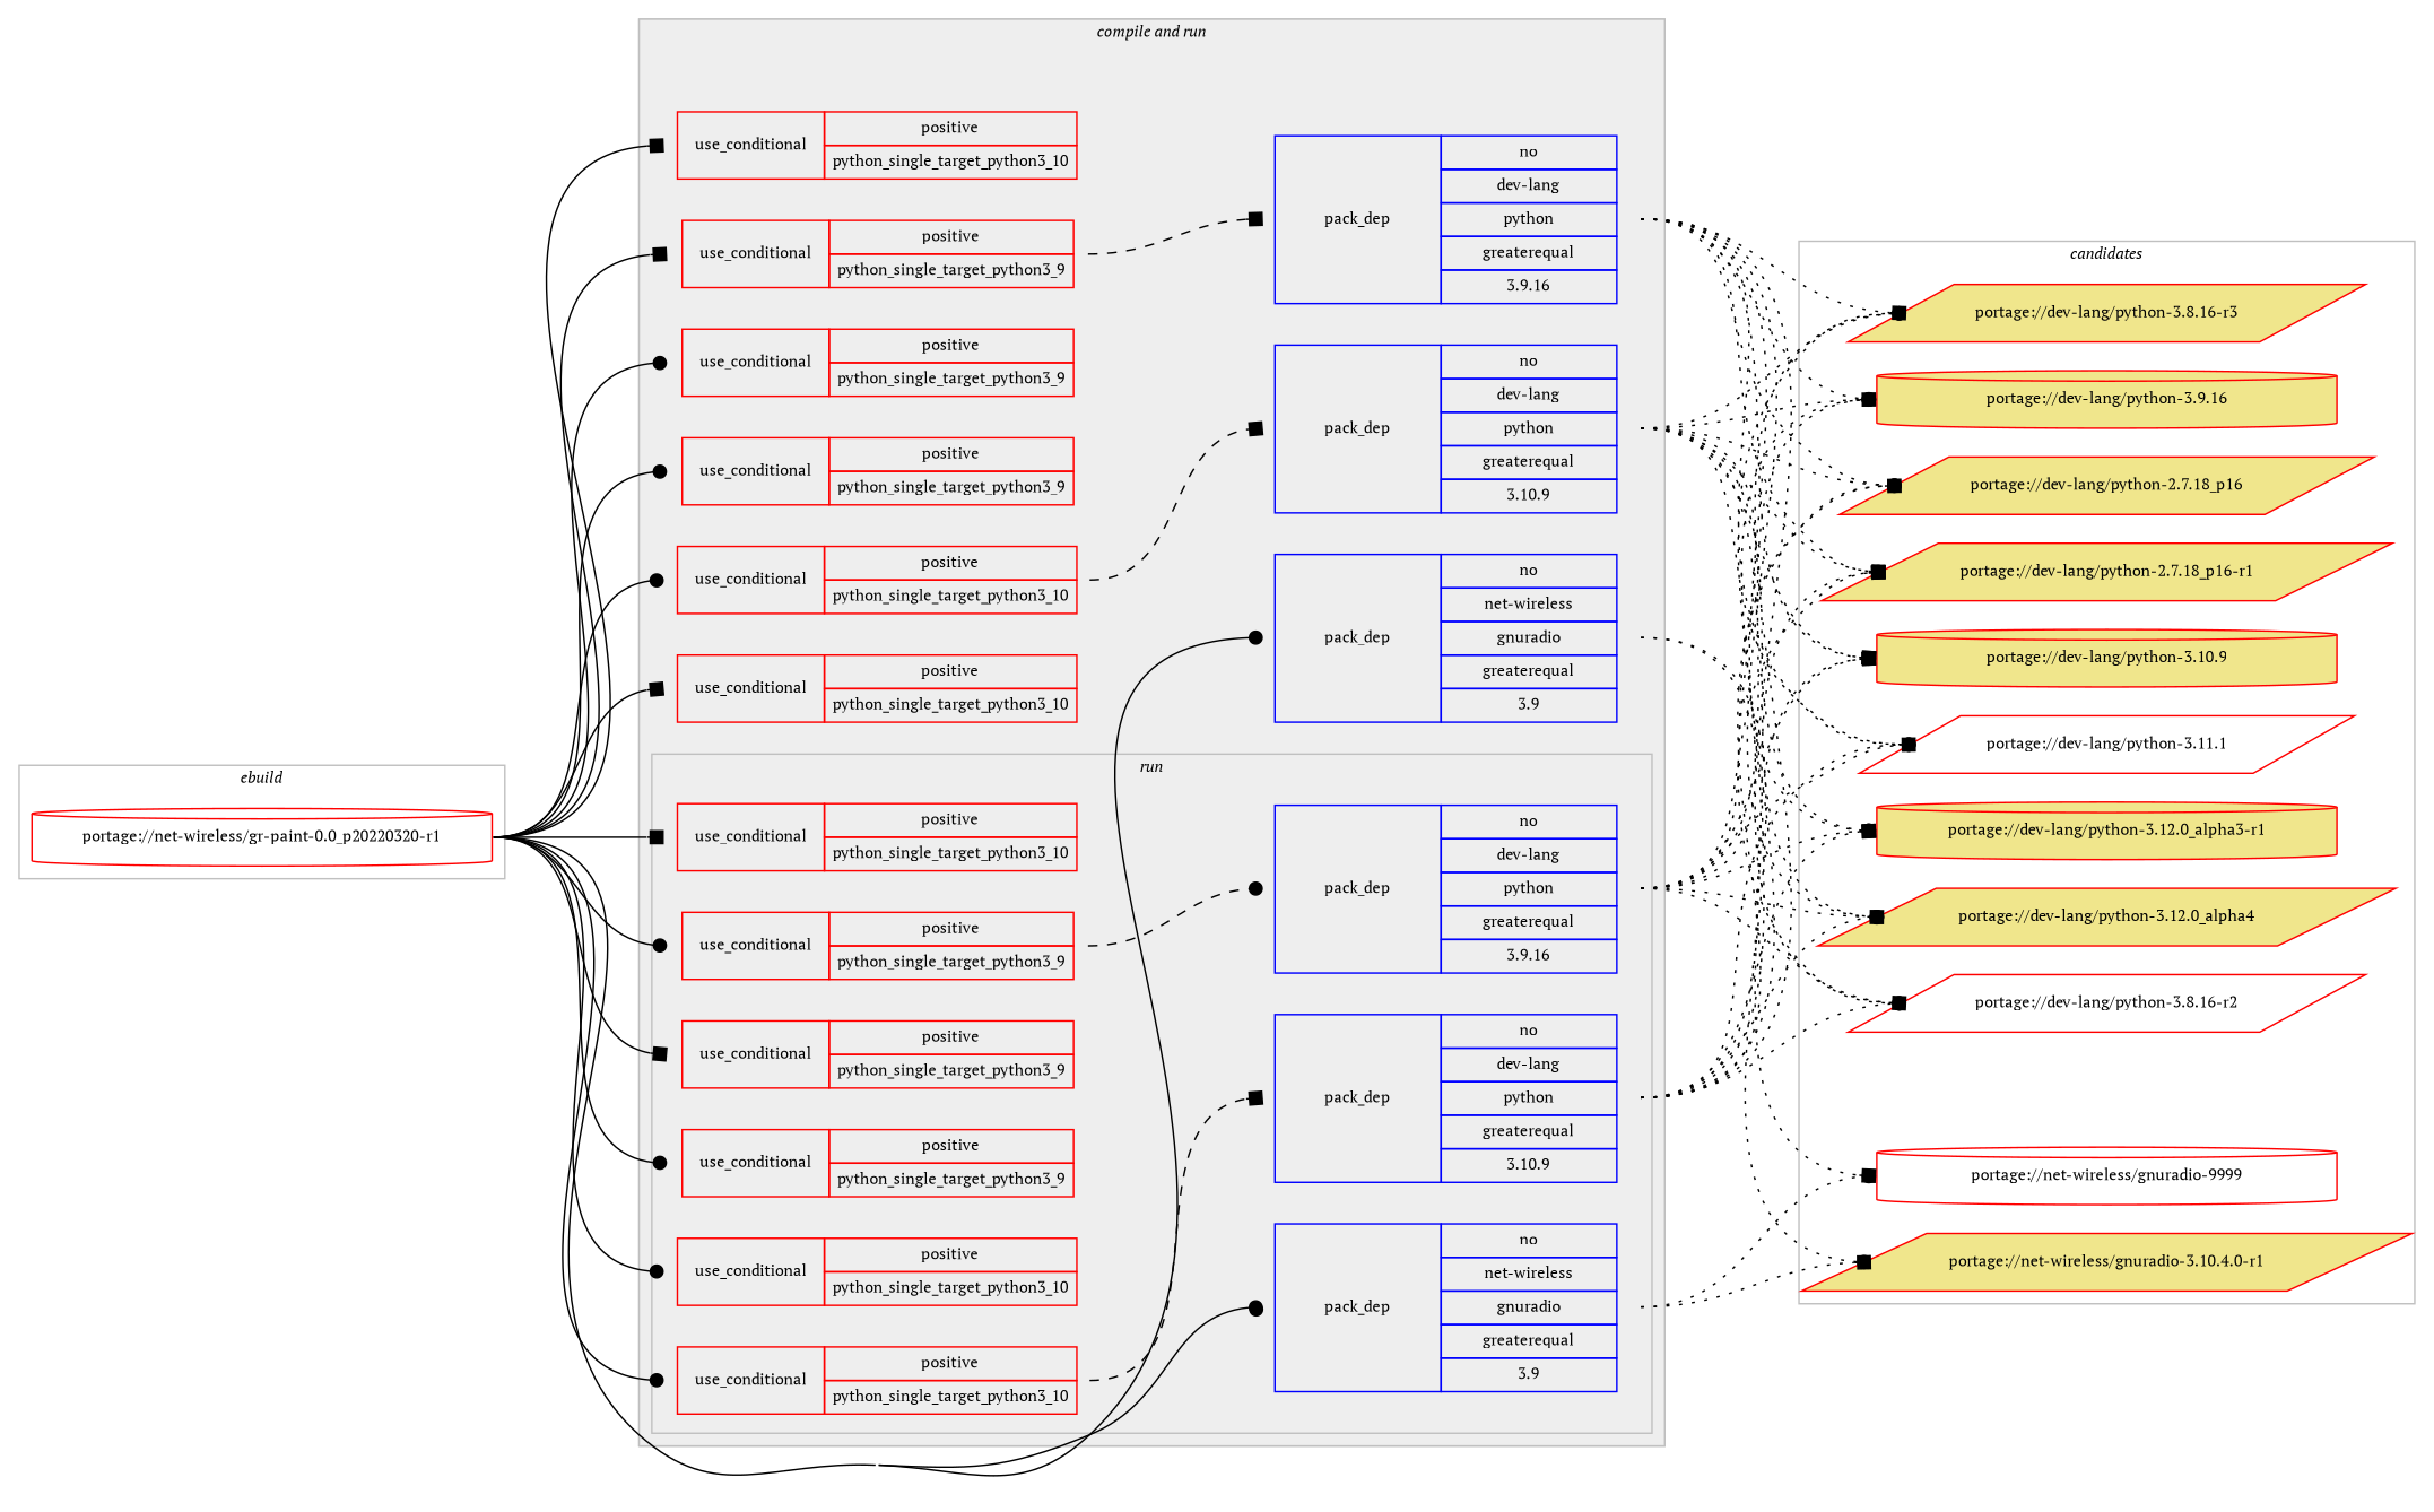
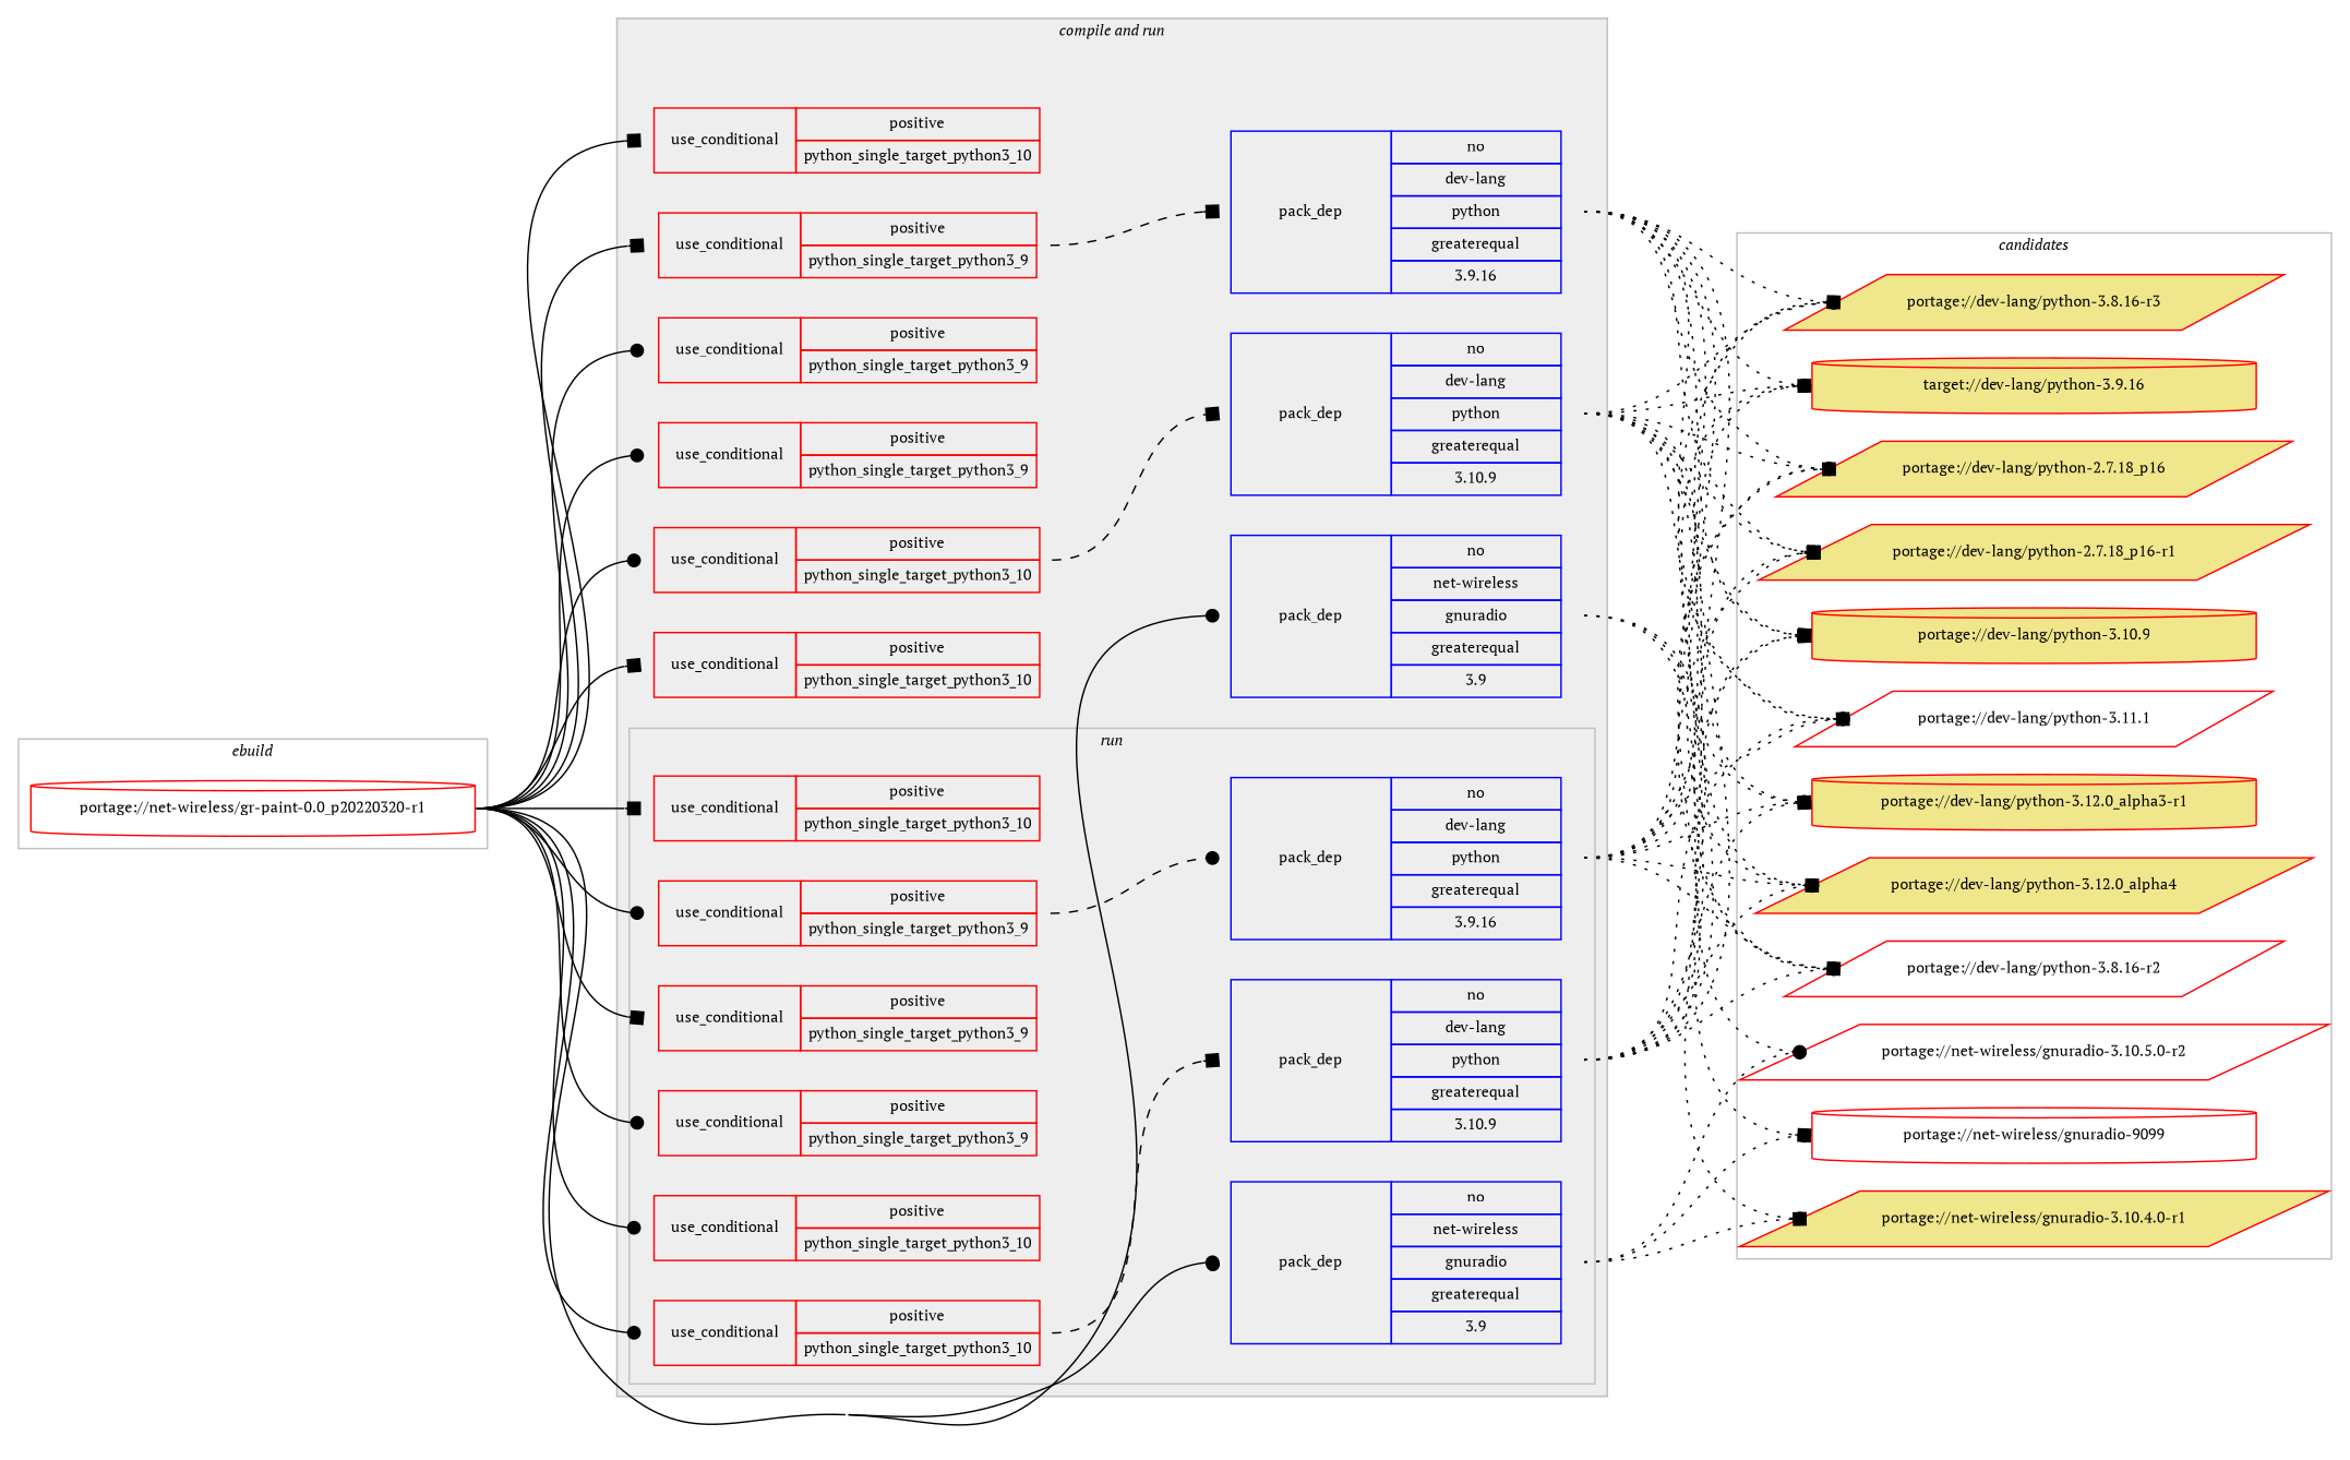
  digraph {
    compound=true
    concentrate=true
    fontname="PT Serif"
    fontsize=10
    newrank=true
    rankdir=LR
    ranksep=1.5
    node [color=red fontname="PT Serif" fontsize=10 shape=none]
    edge [arrowhead=dot fontname="PT Serif" headport=w style=dotted tailport=e weight=100]
    n1 [fillcolor=white label="portage://net-wireless/gr-paint-0.0_p20220320-r1" shape=cylinder style=filled width=4]
    n2 [color=blue label=<<TABLE BORDER="0" CELLBORDER="1" CELLSPACING="0" CELLPADDING="4" WIDTH="220"><TR><TD ROWSPAN="6" CELLPADDING="30">pack_dep</TD></TR><TR><TD WIDTH="110">no</TD></TR><TR><TD>dev-lang</TD></TR><TR><TD>python</TD></TR><TR><TD>greaterequal</TD></TR><TR><TD>3.10.9</TD></TR></TABLE>>]
    n3 [label=<<TABLE BORDER="0" CELLBORDER="1" CELLSPACING="0" CELLPADDING="4"><TR><TD ROWSPAN="3" CELLPADDING="10">use_conditional</TD></TR><TR><TD>positive</TD></TR><TR><TD>python_single_target_python3_10</TD></TR></TABLE>>]
    n4 [label=<<TABLE BORDER="0" CELLBORDER="1" CELLSPACING="0" CELLPADDING="4"><TR><TD ROWSPAN="3" CELLPADDING="10">use_conditional</TD></TR><TR><TD>positive</TD></TR><TR><TD>python_single_target_python3_10</TD></TR></TABLE>>]
    n5 [label=<<TABLE BORDER="0" CELLBORDER="1" CELLSPACING="0" CELLPADDING="4"><TR><TD ROWSPAN="3" CELLPADDING="10">use_conditional</TD></TR><TR><TD>positive</TD></TR><TR><TD>python_single_target_python3_10</TD></TR></TABLE>>]
    n6 [color=blue label=<<TABLE BORDER="0" CELLBORDER="1" CELLSPACING="0" CELLPADDING="4" WIDTH="220"><TR><TD ROWSPAN="6" CELLPADDING="30">pack_dep</TD></TR><TR><TD WIDTH="110">no</TD></TR><TR><TD>dev-lang</TD></TR><TR><TD>python</TD></TR><TR><TD>greaterequal</TD></TR><TR><TD>3.9.16</TD></TR></TABLE>>]
    n7 [label=<<TABLE BORDER="0" CELLBORDER="1" CELLSPACING="0" CELLPADDING="4"><TR><TD ROWSPAN="3" CELLPADDING="10">use_conditional</TD></TR><TR><TD>positive</TD></TR><TR><TD>python_single_target_python3_9</TD></TR></TABLE>>]
    n8 [label=<<TABLE BORDER="0" CELLBORDER="1" CELLSPACING="0" CELLPADDING="4"><TR><TD ROWSPAN="3" CELLPADDING="10">use_conditional</TD></TR><TR><TD>positive</TD></TR><TR><TD>python_single_target_python3_9</TD></TR></TABLE>>]
    n9 [label=<<TABLE BORDER="0" CELLBORDER="1" CELLSPACING="0" CELLPADDING="4"><TR><TD ROWSPAN="3" CELLPADDING="10">use_conditional</TD></TR><TR><TD>positive</TD></TR><TR><TD>python_single_target_python3_9</TD></TR></TABLE>>]
    n10 [color=blue label=<<TABLE BORDER="0" CELLBORDER="1" CELLSPACING="0" CELLPADDING="4" WIDTH="220"><TR><TD ROWSPAN="6" CELLPADDING="30">pack_dep</TD></TR><TR><TD WIDTH="110">no</TD></TR><TR><TD>net-wireless</TD></TR><TR><TD>gnuradio</TD></TR><TR><TD>greaterequal</TD></TR><TR><TD>3.9</TD></TR></TABLE>>]
    n11 [label=<<TABLE BORDER="0" CELLBORDER="1" CELLSPACING="0" CELLPADDING="4"><TR><TD ROWSPAN="3" CELLPADDING="10">use_conditional</TD></TR><TR><TD>positive</TD></TR><TR><TD>python_single_target_python3_10</TD></TR></TABLE>>]
    n12 [color=blue label=<<TABLE BORDER="0" CELLBORDER="1" CELLSPACING="0" CELLPADDING="4" WIDTH="220"><TR><TD ROWSPAN="6" CELLPADDING="30">pack_dep</TD></TR><TR><TD WIDTH="110">no</TD></TR><TR><TD>dev-lang</TD></TR><TR><TD>python</TD></TR><TR><TD>greaterequal</TD></TR><TR><TD>3.10.9</TD></TR></TABLE>>]
    n13 [label=<<TABLE BORDER="0" CELLBORDER="1" CELLSPACING="0" CELLPADDING="4"><TR><TD ROWSPAN="3" CELLPADDING="10">use_conditional</TD></TR><TR><TD>positive</TD></TR><TR><TD>python_single_target_python3_10</TD></TR></TABLE>>]
    n14 [label=<<TABLE BORDER="0" CELLBORDER="1" CELLSPACING="0" CELLPADDING="4"><TR><TD ROWSPAN="3" CELLPADDING="10">use_conditional</TD></TR><TR><TD>positive</TD></TR><TR><TD>python_single_target_python3_10</TD></TR></TABLE>>]
    n15 [color=blue label=<<TABLE BORDER="0" CELLBORDER="1" CELLSPACING="0" CELLPADDING="4" WIDTH="220"><TR><TD ROWSPAN="6" CELLPADDING="30">pack_dep</TD></TR><TR><TD WIDTH="110">no</TD></TR><TR><TD>dev-lang</TD></TR><TR><TD>python</TD></TR><TR><TD>greaterequal</TD></TR><TR><TD>3.9.16</TD></TR></TABLE>>]
    n16 [label=<<TABLE BORDER="0" CELLBORDER="1" CELLSPACING="0" CELLPADDING="4"><TR><TD ROWSPAN="3" CELLPADDING="10">use_conditional</TD></TR><TR><TD>positive</TD></TR><TR><TD>python_single_target_python3_9</TD></TR></TABLE>>]
    n17 [label=<<TABLE BORDER="0" CELLBORDER="1" CELLSPACING="0" CELLPADDING="4"><TR><TD ROWSPAN="3" CELLPADDING="10">use_conditional</TD></TR><TR><TD>positive</TD></TR><TR><TD>python_single_target_python3_9</TD></TR></TABLE>>]
    n18 [label=<<TABLE BORDER="0" CELLBORDER="1" CELLSPACING="0" CELLPADDING="4"><TR><TD ROWSPAN="3" CELLPADDING="10">use_conditional</TD></TR><TR><TD>positive</TD></TR><TR><TD>python_single_target_python3_9</TD></TR></TABLE>>]
    n19 [color=blue label=<<TABLE BORDER="0" CELLBORDER="1" CELLSPACING="0" CELLPADDING="4" WIDTH="220"><TR><TD ROWSPAN="6" CELLPADDING="30">pack_dep</TD></TR><TR><TD WIDTH="110">no</TD></TR><TR><TD>net-wireless</TD></TR><TR><TD>gnuradio</TD></TR><TR><TD>greaterequal</TD></TR><TR><TD>3.9</TD></TR></TABLE>>]
    n20 [fillcolor=khaki label="portage://dev-lang/python-2.7.18_p16" shape=parallelogram style=filled width=4]
    n21 [fillcolor=khaki label="portage://dev-lang/python-2.7.18_p16-r1" shape=parallelogram style=filled width=4]
    n22 [fillcolor=khaki label="portage://dev-lang/python-3.10.9" shape=cylinder style=filled width=4]
    n23 [fillcolor=white label="portage://dev-lang/python-3.11.1" shape=parallelogram style=filled width=4]
    n24 [fillcolor=khaki label="portage://dev-lang/python-3.12.0_alpha3-r1" shape=cylinder style=filled width=4]
    n25 [fillcolor=khaki label="portage://dev-lang/python-3.12.0_alpha4" shape=parallelogram style=filled width=4]
    n26 [fillcolor=white label="portage://dev-lang/python-3.8.16-r2" shape=parallelogram style=filled width=4]
    n27 [fillcolor=khaki label="portage://dev-lang/python-3.8.16-r3" shape=parallelogram style=filled width=4]
-   n28 [fillcolor=khaki label="portage://dev-lang/python-3.9.16" shape=cylinder style=filled width=4]
+   n28 [fillcolor=khaki label="target://dev-lang/python-3.9.16" shape=cylinder style=filled width=4]
    n29 [fillcolor=khaki label="portage://net-wireless/gnuradio-3.10.4.0-r1" shape=parallelogram style=filled width=4]
-   n31 [fillcolor=white label="portage://net-wireless/gnuradio-9999" shape=cylinder style=filled width=4]
+   n30 [fillcolor=white label="portage://net-wireless/gnuradio-3.10.5.0-r2" shape=parallelogram style=filled width=4]
+   n31 [fillcolor=white label="portage://net-wireless/gnuradio-9099" shape=cylinder style=filled width=4]
    subgraph cluster_1 {
      color=gray
      label=<<i>ebuild</i>>
      rank=same
      n1
    }
    subgraph cluster_2 {
      color=gray
      label=<<i>dependencies</i>>
      subgraph cluster_3 {
        color=gray
        fillcolor="#eeeeee"
        label=<<i>compile</i>>
        style=filled
        subgraph sub_4 {
          color=gray
          fillcolor="#eeeeee"
          label=<<i>compile</i>>
          style=filled
          n3
          subgraph sub_5 {
            color=gray
            fillcolor="#eeeeee"
            label=<<i>compile</i>>
            style=filled
            n2
          }
        }
        subgraph sub_6 {
          color=gray
          fillcolor="#eeeeee"
          label=<<i>compile</i>>
          style=filled
          n4
        }
        subgraph sub_7 {
          color=gray
          fillcolor="#eeeeee"
          label=<<i>compile</i>>
          style=filled
          n5
        }
        subgraph sub_8 {
          color=gray
          fillcolor="#eeeeee"
          label=<<i>compile</i>>
          style=filled
          n7
          subgraph sub_9 {
            color=gray
            fillcolor="#eeeeee"
            label=<<i>compile</i>>
            style=filled
            n6
          }
        }
        subgraph sub_10 {
          color=gray
          fillcolor="#eeeeee"
          label=<<i>compile</i>>
          style=filled
          n8
        }
        subgraph sub_11 {
          color=gray
          fillcolor="#eeeeee"
          label=<<i>compile</i>>
          style=filled
          n9
        }
        subgraph sub_12 {
          color=gray
          fillcolor="#eeeeee"
          label=<<i>compile</i>>
          style=filled
          n10
        }
      }
      subgraph cluster_13 {
        color=gray
        fillcolor="#eeeeee"
        label=<<i>compile and run</i>>
        style=filled
      }
      subgraph cluster_14 {
        color=gray
        fillcolor="#eeeeee"
        label=<<i>run</i>>
        style=filled
        subgraph sub_15 {
          color=gray
          fillcolor="#eeeeee"
          label=<<i>run</i>>
          style=filled
          n11
        }
        subgraph sub_16 {
          color=gray
          fillcolor="#eeeeee"
          label=<<i>run</i>>
          style=filled
          n13
          subgraph sub_17 {
            color=gray
            fillcolor="#eeeeee"
            label=<<i>run</i>>
            style=filled
            n12
          }
        }
        subgraph sub_18 {
          color=gray
          fillcolor="#eeeeee"
          label=<<i>run</i>>
          style=filled
          n14
        }
        subgraph sub_19 {
          color=gray
          fillcolor="#eeeeee"
          label=<<i>run</i>>
          style=filled
          n16
          subgraph sub_20 {
            color=gray
            fillcolor="#eeeeee"
            label=<<i>run</i>>
            style=filled
            n15
          }
        }
        subgraph sub_21 {
          color=gray
          fillcolor="#eeeeee"
          label=<<i>run</i>>
          style=filled
          n17
        }
        subgraph sub_22 {
          color=gray
          fillcolor="#eeeeee"
          label=<<i>run</i>>
          style=filled
          n18
        }
        subgraph sub_23 {
          color=gray
          fillcolor="#eeeeee"
          label=<<i>run</i>>
          style=filled
          n19
        }
      }
    }
    subgraph cluster_24 {
      color=gray
      label=<<i>candidates</i>>
      rank=same
      subgraph sub_25 {
        color=black
        label=<<i>candidates</i>>
        nodesep=1
        rank=same
        n20
        n21
        n22
        n23
        n24
        n25
        n26
        n27
        n28
      }
      subgraph sub_26 {
        color=black
        label=<<i>candidates</i>>
        nodesep=1
        rank=same
        n20
        n21
        n22
        n23
        n24
        n25
        n26
        n27
        n28
      }
      subgraph sub_27 {
        color=black
        label=<<i>candidates</i>>
        nodesep=1
        rank=same
        n29
+       n30
        n31
      }
      subgraph sub_28 {
        color=black
        label=<<i>candidates</i>>
        nodesep=1
        rank=same
        n20
        n21
        n22
        n23
        n24
        n25
        n26
        n27
        n28
      }
      subgraph sub_29 {
        color=black
        label=<<i>candidates</i>>
        nodesep=1
        rank=same
        n20
        n21
        n22
        n23
        n24
        n25
        n26
        n27
        n28
      }
      subgraph sub_30 {
        color=black
        label=<<i>candidates</i>>
        nodesep=1
        rank=same
        n29
+       n30
        n31
      }
    }
    n1 -> n3 [style=solid weight=20]
    n1 -> n4 [arrowhead=box style=solid weight=20]
    n1 -> n5 [arrowhead=box style=solid weight=20]
    n1 -> n7 [arrowhead=box style=solid weight=20]
    n1 -> n8 [style=solid weight=20]
    n1 -> n9 [style=solid weight=20]
    n1 -> n10 [style=solid weight=20]
    n1 -> n11 [style=solid weight=20]
    n1 -> n13 [style=solid weight=20]
    n1 -> n14 [arrowhead=box style=solid weight=20]
    n1 -> n16 [style=solid weight=20]
    n1 -> n17 [arrowhead=box style=solid weight=20]
    n1 -> n18 [style=solid weight=20]
    n1 -> n19 [style=solid weight=20]
    n2 -> n20
    n2 -> n21 [arrowhead=box]
    n2 -> n22 [arrowhead=box]
    n2 -> n23
    n2 -> n24
    n2 -> n25
    n2 -> n26
    n2 -> n27
    n2 -> n28 [arrowhead=box]
    n3 -> n2 [arrowhead=box style=dashed weight=20]
    n6 -> n20
    n6 -> n21
    n6 -> n22 [arrowhead=box]
    n6 -> n23
    n6 -> n24
    n6 -> n25
    n6 -> n26
    n6 -> n27 [arrowhead=box]
    n6 -> n28
    n7 -> n6 [arrowhead=box style=dashed weight=20]
    n10 -> n29
+   n10 -> n30
    n10 -> n31 [arrowhead=box]
    n12 -> n20 [arrowhead=box]
    n12 -> n21 [arrowhead=box]
    n12 -> n22
    n12 -> n23 [arrowhead=box]
    n12 -> n24 [arrowhead=box]
    n12 -> n25
    n12 -> n26
    n12 -> n27
    n12 -> n28
    n13 -> n12 [arrowhead=box style=dashed weight=20]
    n15 -> n20
    n15 -> n21 [arrowhead=box]
    n15 -> n22 [arrowhead=box]
    n15 -> n23
    n15 -> n24 [arrowhead=box]
    n15 -> n25 [arrowhead=box]
    n15 -> n26 [arrowhead=box]
    n15 -> n27
    n15 -> n28
    n16 -> n15 [style=dashed weight=20]
    n19 -> n29 [arrowhead=box]
+   n19 -> n30
    n19 -> n31
  }
